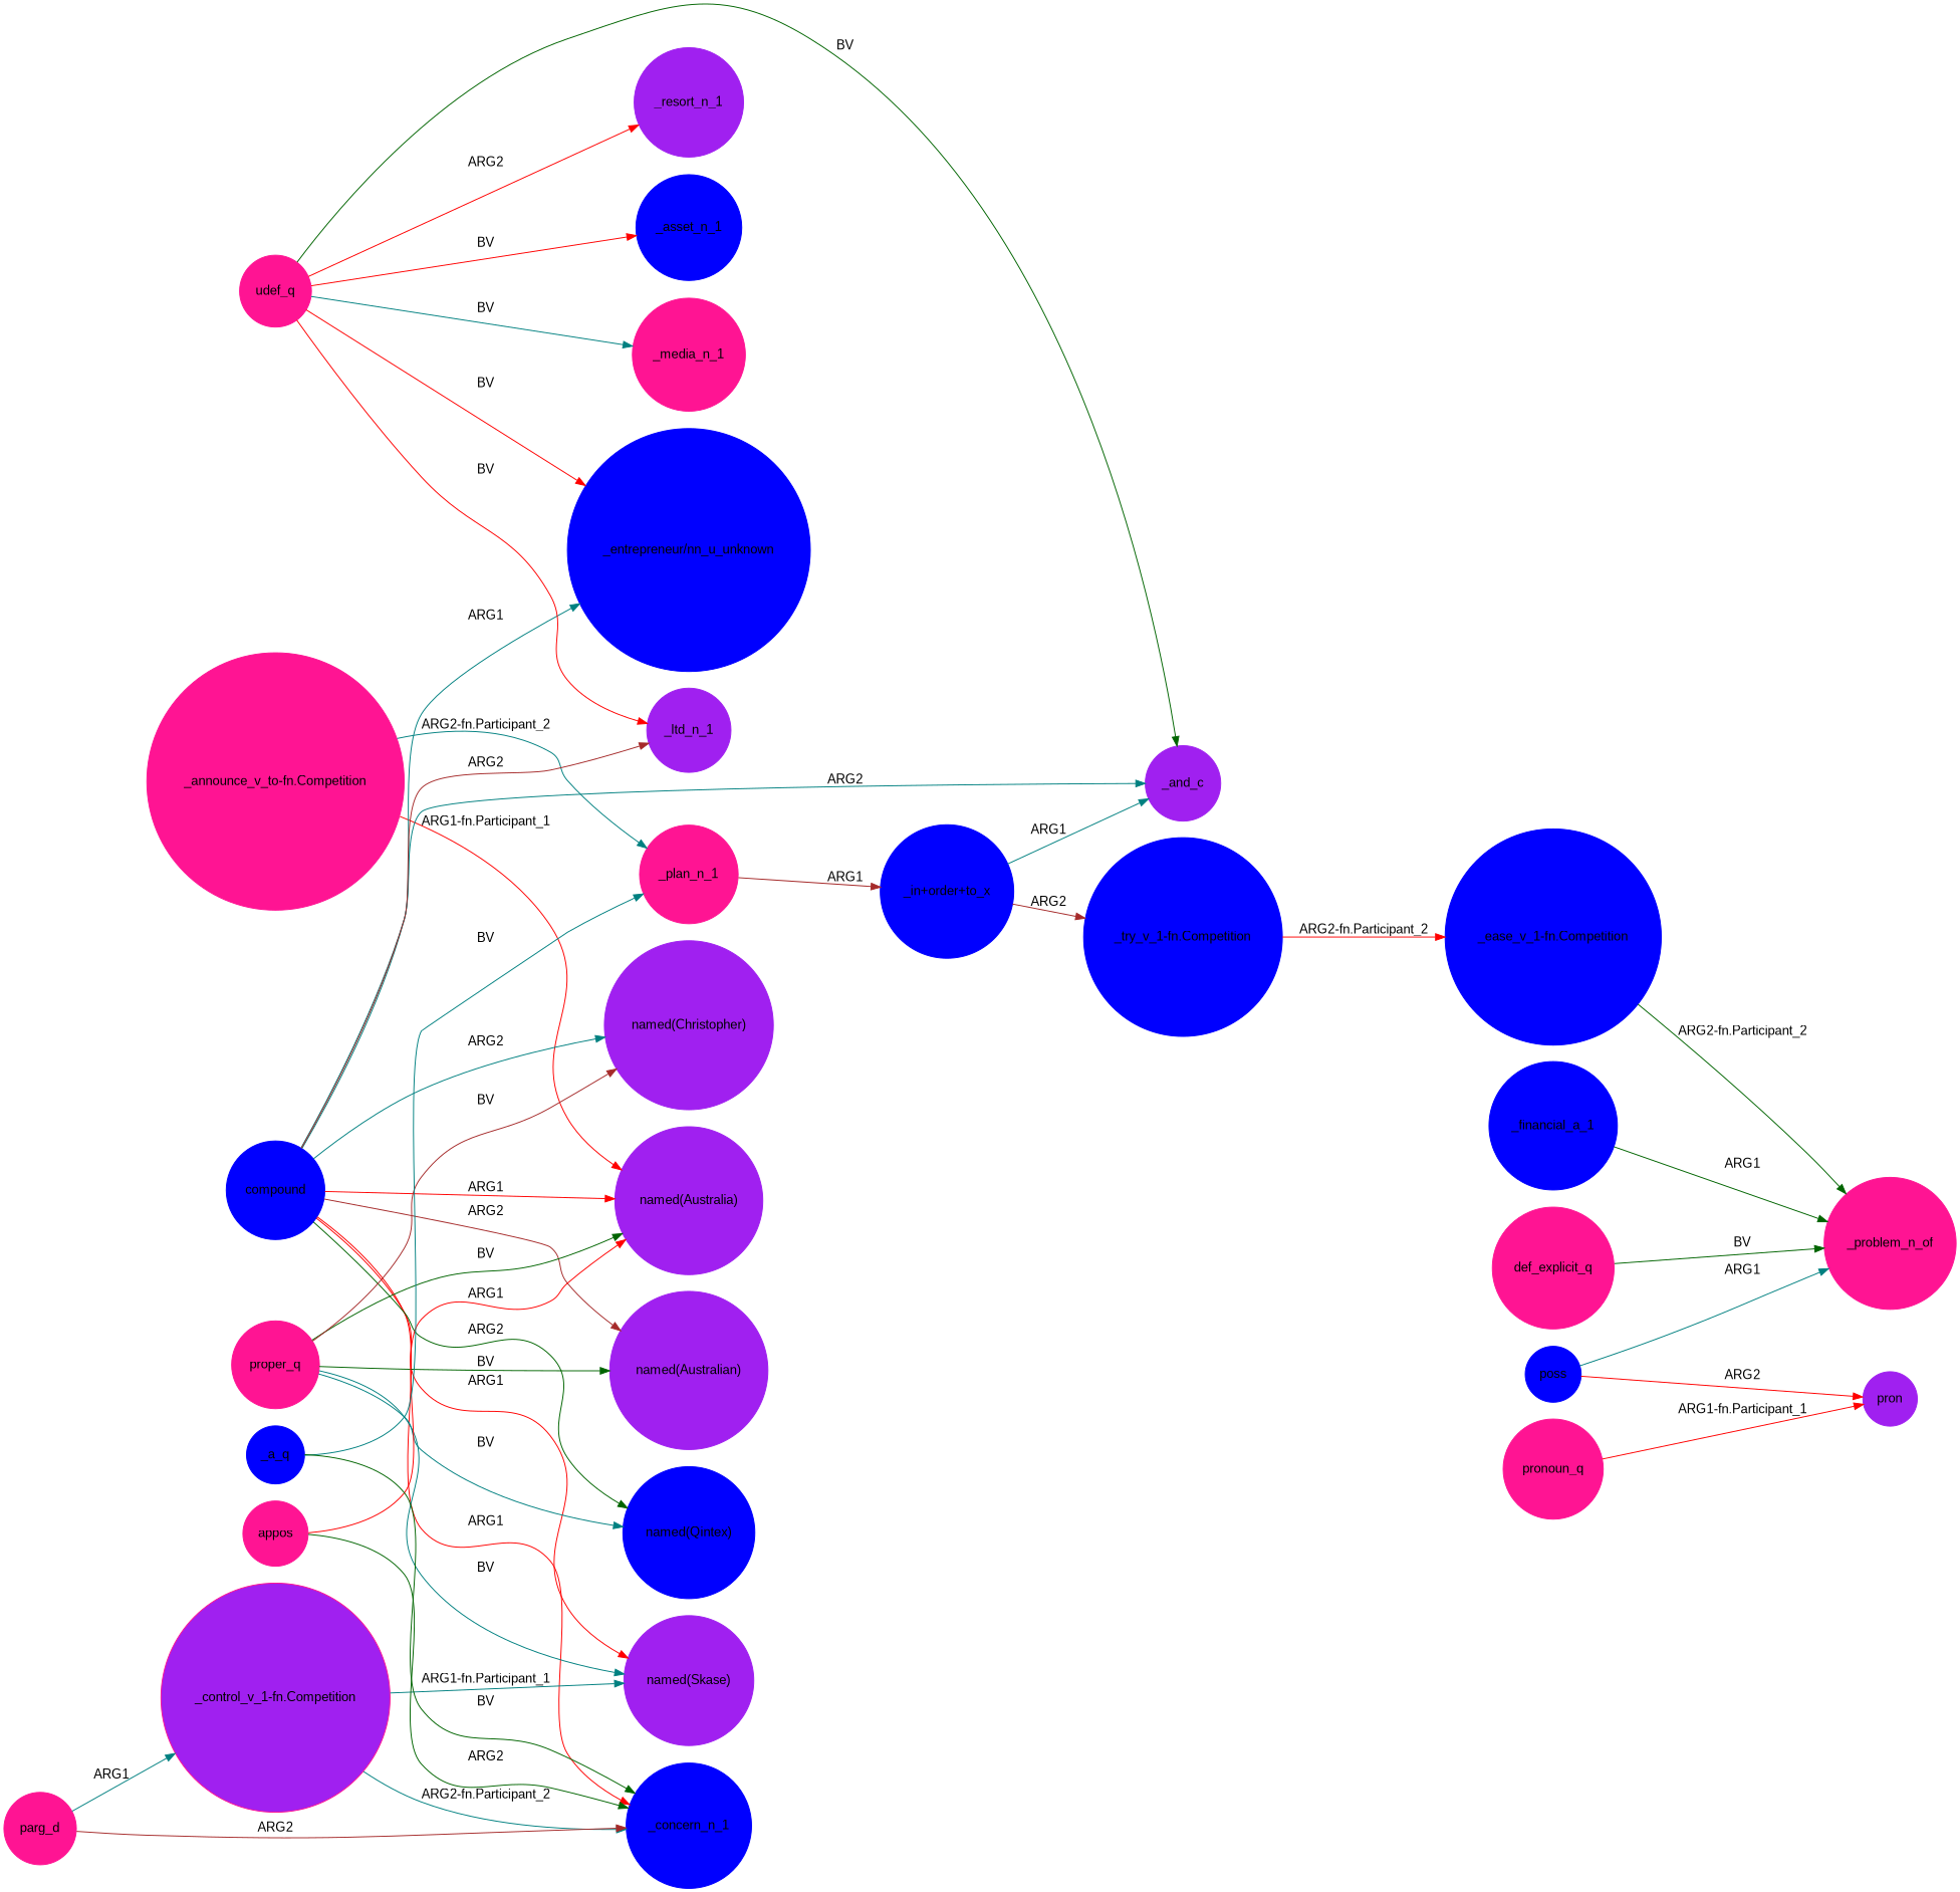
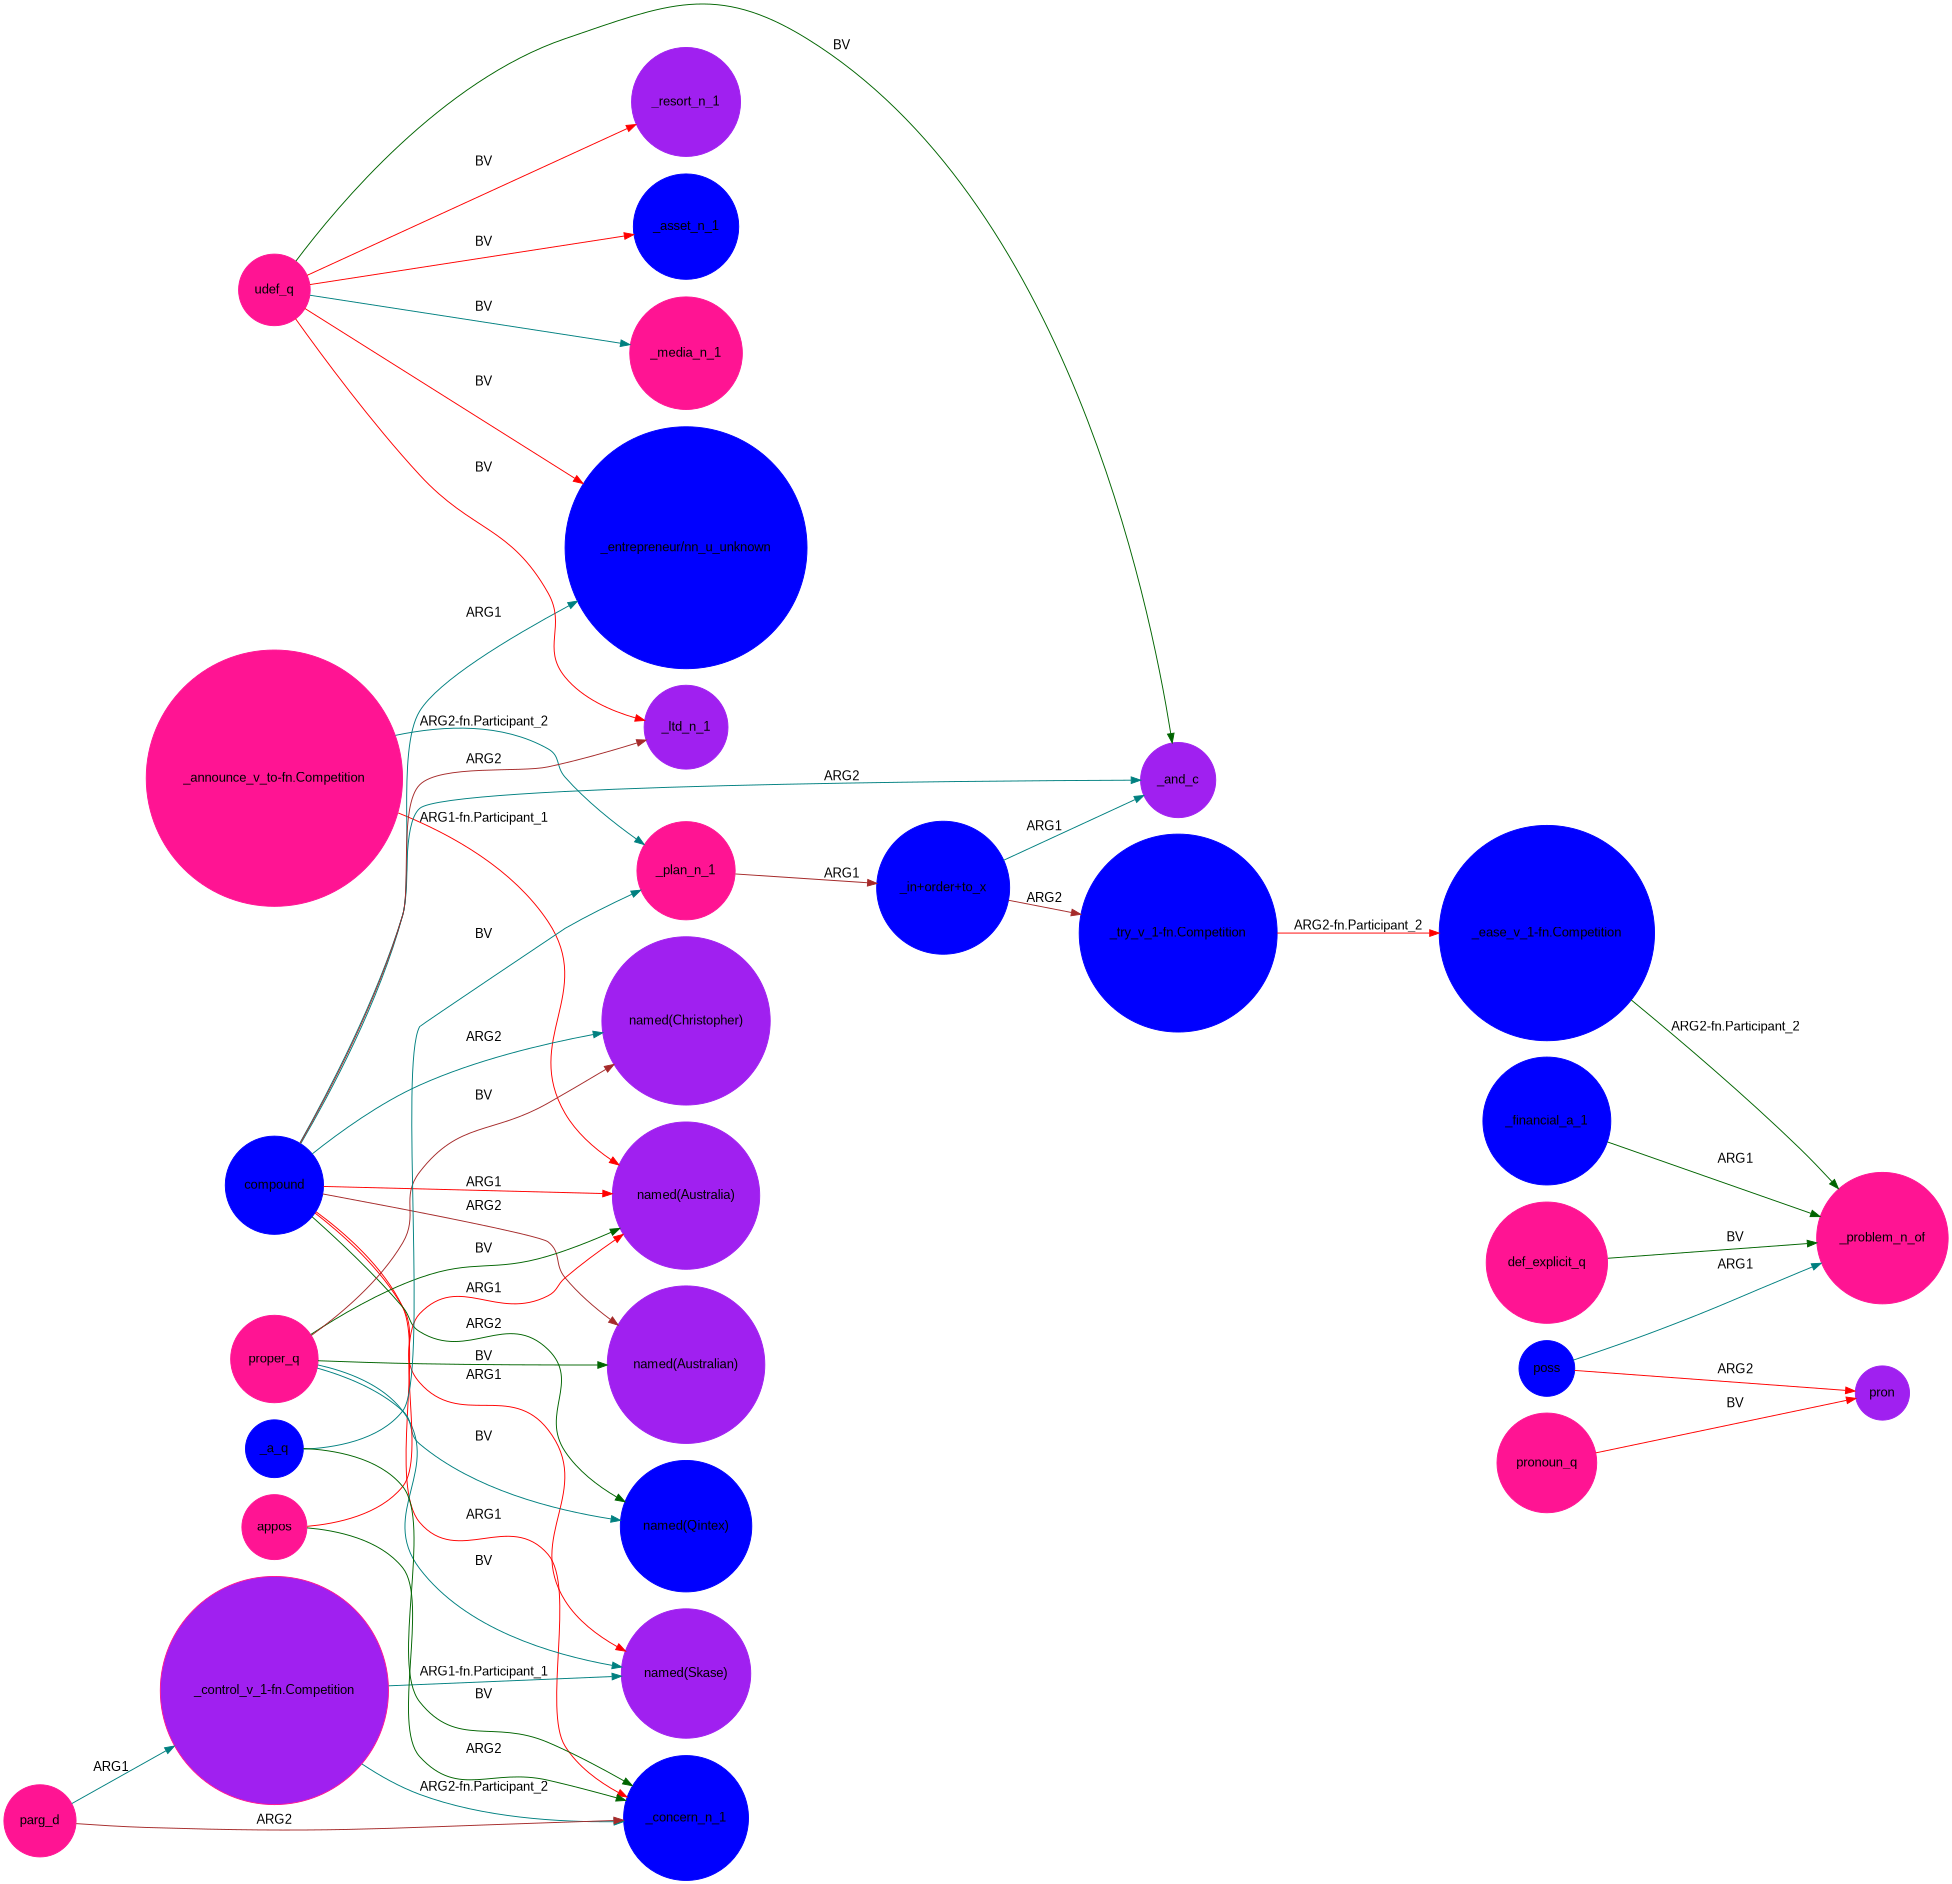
  digraph {
    fontname="Liberation Sans"
    rankdir=LR
    node [color=deeppink fontname="Liberation Sans" shape=circle style=filled]
    edge [color=teal fontname="Liberation Sans"]
    "named(Australia)" [color=purple]
    "_announce_v_to-fn.Competition"
    _plan_n_1
    "_in+order+to_x" [color=blue]
    _and_c [color=purple]
    "_try_v_1-fn.Competition" [color=blue]
    compound [color=blue]
    "_entrepreneur/nn_u_unknown" [color=blue]
    "named(Skase)" [color=purple]
    "named(Australian)" [color=purple]
    _concern_n_1 [color=blue]
    "named(Christopher)" [color=purple]
    "named(Qintex)" [color=blue]
    _ltd_n_1 [color=purple]
    "_control_v_1-fn.Competition" [fillcolor=purple]
    udef_q
    _resort_n_1 [color=purple]
    _asset_n_1 [color=blue]
    _media_n_1
    proper_q
    poss [color=blue]
    _problem_n_of
    pron [color=purple]
    "_ease_v_1-fn.Competition" [color=blue]
    _financial_a_1 [color=blue]
    appos
    pronoun_q
    def_explicit_q
    parg_d
    _a_q [color=blue]
    "_announce_v_to-fn.Competition" -> "named(Australia)" [color=red label="ARG1-fn.Participant_1"]
    "_announce_v_to-fn.Competition" -> _plan_n_1 [label="ARG2-fn.Participant_2"]
    _plan_n_1 -> "_in+order+to_x" [color=brown label=ARG1]
    "_in+order+to_x" -> _and_c [label=ARG1]
    "_in+order+to_x" -> "_try_v_1-fn.Competition" [color=brown label=ARG2]
    "_try_v_1-fn.Competition" -> "_ease_v_1-fn.Competition" [color=red label="ARG2-fn.Participant_2"]
    compound -> "named(Australia)" [color=red label=ARG1]
    compound -> _and_c [label=ARG2]
    compound -> "_entrepreneur/nn_u_unknown" [label=ARG1]
    compound -> "named(Skase)" [color=red label=ARG1]
    compound -> "named(Australian)" [color=brown label=ARG2]
    compound -> _concern_n_1 [color=red label=ARG1]
    compound -> "named(Christopher)" [label=ARG2]
    compound -> "named(Qintex)" [color=darkgreen label=ARG2]
    compound -> _ltd_n_1 [color=brown label=ARG2]
    "_control_v_1-fn.Competition" -> "named(Skase)" [label="ARG1-fn.Participant_1"]
    "_control_v_1-fn.Competition" -> _concern_n_1 [label="ARG2-fn.Participant_2"]
    udef_q -> _and_c [color=darkgreen label=BV]
    udef_q -> "_entrepreneur/nn_u_unknown" [color=red label=BV]
    udef_q -> _ltd_n_1 [color=red label=BV]
-   udef_q -> _resort_n_1 [color=red label=ARG2]
+   udef_q -> _resort_n_1 [color=red label=BV]
    udef_q -> _asset_n_1 [color=red label=BV]
    udef_q -> _media_n_1 [label=BV]
    proper_q -> "named(Australia)" [color=darkgreen label=BV]
    proper_q -> "named(Skase)" [label=BV]
    proper_q -> "named(Australian)" [color=darkgreen label=BV]
    proper_q -> "named(Christopher)" [color=brown label=BV]
    proper_q -> "named(Qintex)" [label=BV]
    poss -> _problem_n_of [label=ARG1]
    poss -> pron [color=red label=ARG2]
    "_ease_v_1-fn.Competition" -> _problem_n_of [color=darkgreen label="ARG2-fn.Participant_2"]
    _financial_a_1 -> _problem_n_of [color=darkgreen label=ARG1]
    appos -> "named(Australia)" [color=red label=ARG1]
    appos -> _concern_n_1 [color=darkgreen label=ARG2]
-   pronoun_q -> pron [color=red label="ARG1-fn.Participant_1"]
+   pronoun_q -> pron [color=red label=BV]
    def_explicit_q -> _problem_n_of [color=darkgreen label=BV]
    parg_d -> _concern_n_1 [color=brown label=ARG2]
    parg_d -> "_control_v_1-fn.Competition" [label=ARG1]
    _a_q -> _plan_n_1 [label=BV]
    _a_q -> _concern_n_1 [color=darkgreen label=BV]
  }
